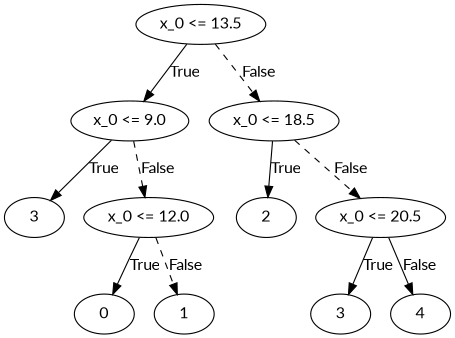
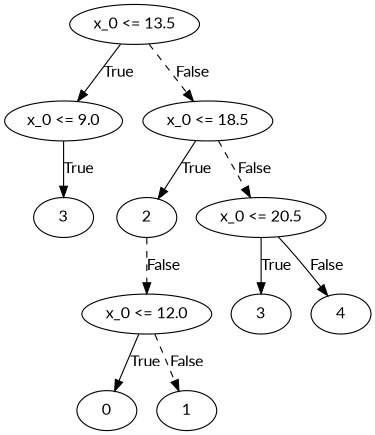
  digraph {
    fontname=Lato
    node [fontname=Lato]
    edge [fontname=Lato]
    n1 [label="x_0 <= 13.5"]
    n2 [label="x_0 <= 9.0"]
    n3 [label="x_0 <= 18.5"]
    n4 [label=3]
    n5 [label="x_0 <= 12.0"]
    n6 [label=2]
    n7 [label="x_0 <= 20.5"]
    n8 [label=0]
    n9 [label=1]
    n10 [label=3]
    n11 [label=4]
    n1 -> n2 [label=True]
    n1 -> n3 [label=False style=dashed]
    n2 -> n4 [label=True]
-   n2 -> n5 [label=False style=dashed]
+   n6 -> n5 [label=False style=dashed]
    n3 -> n6 [label=True]
    n3 -> n7 [label=False style=dashed]
    n5 -> n8 [label=True]
    n5 -> n9 [label=False style=dashed]
    n7 -> n10 [label=True]
    n7 -> n11 [label=False style=solid]
  }
